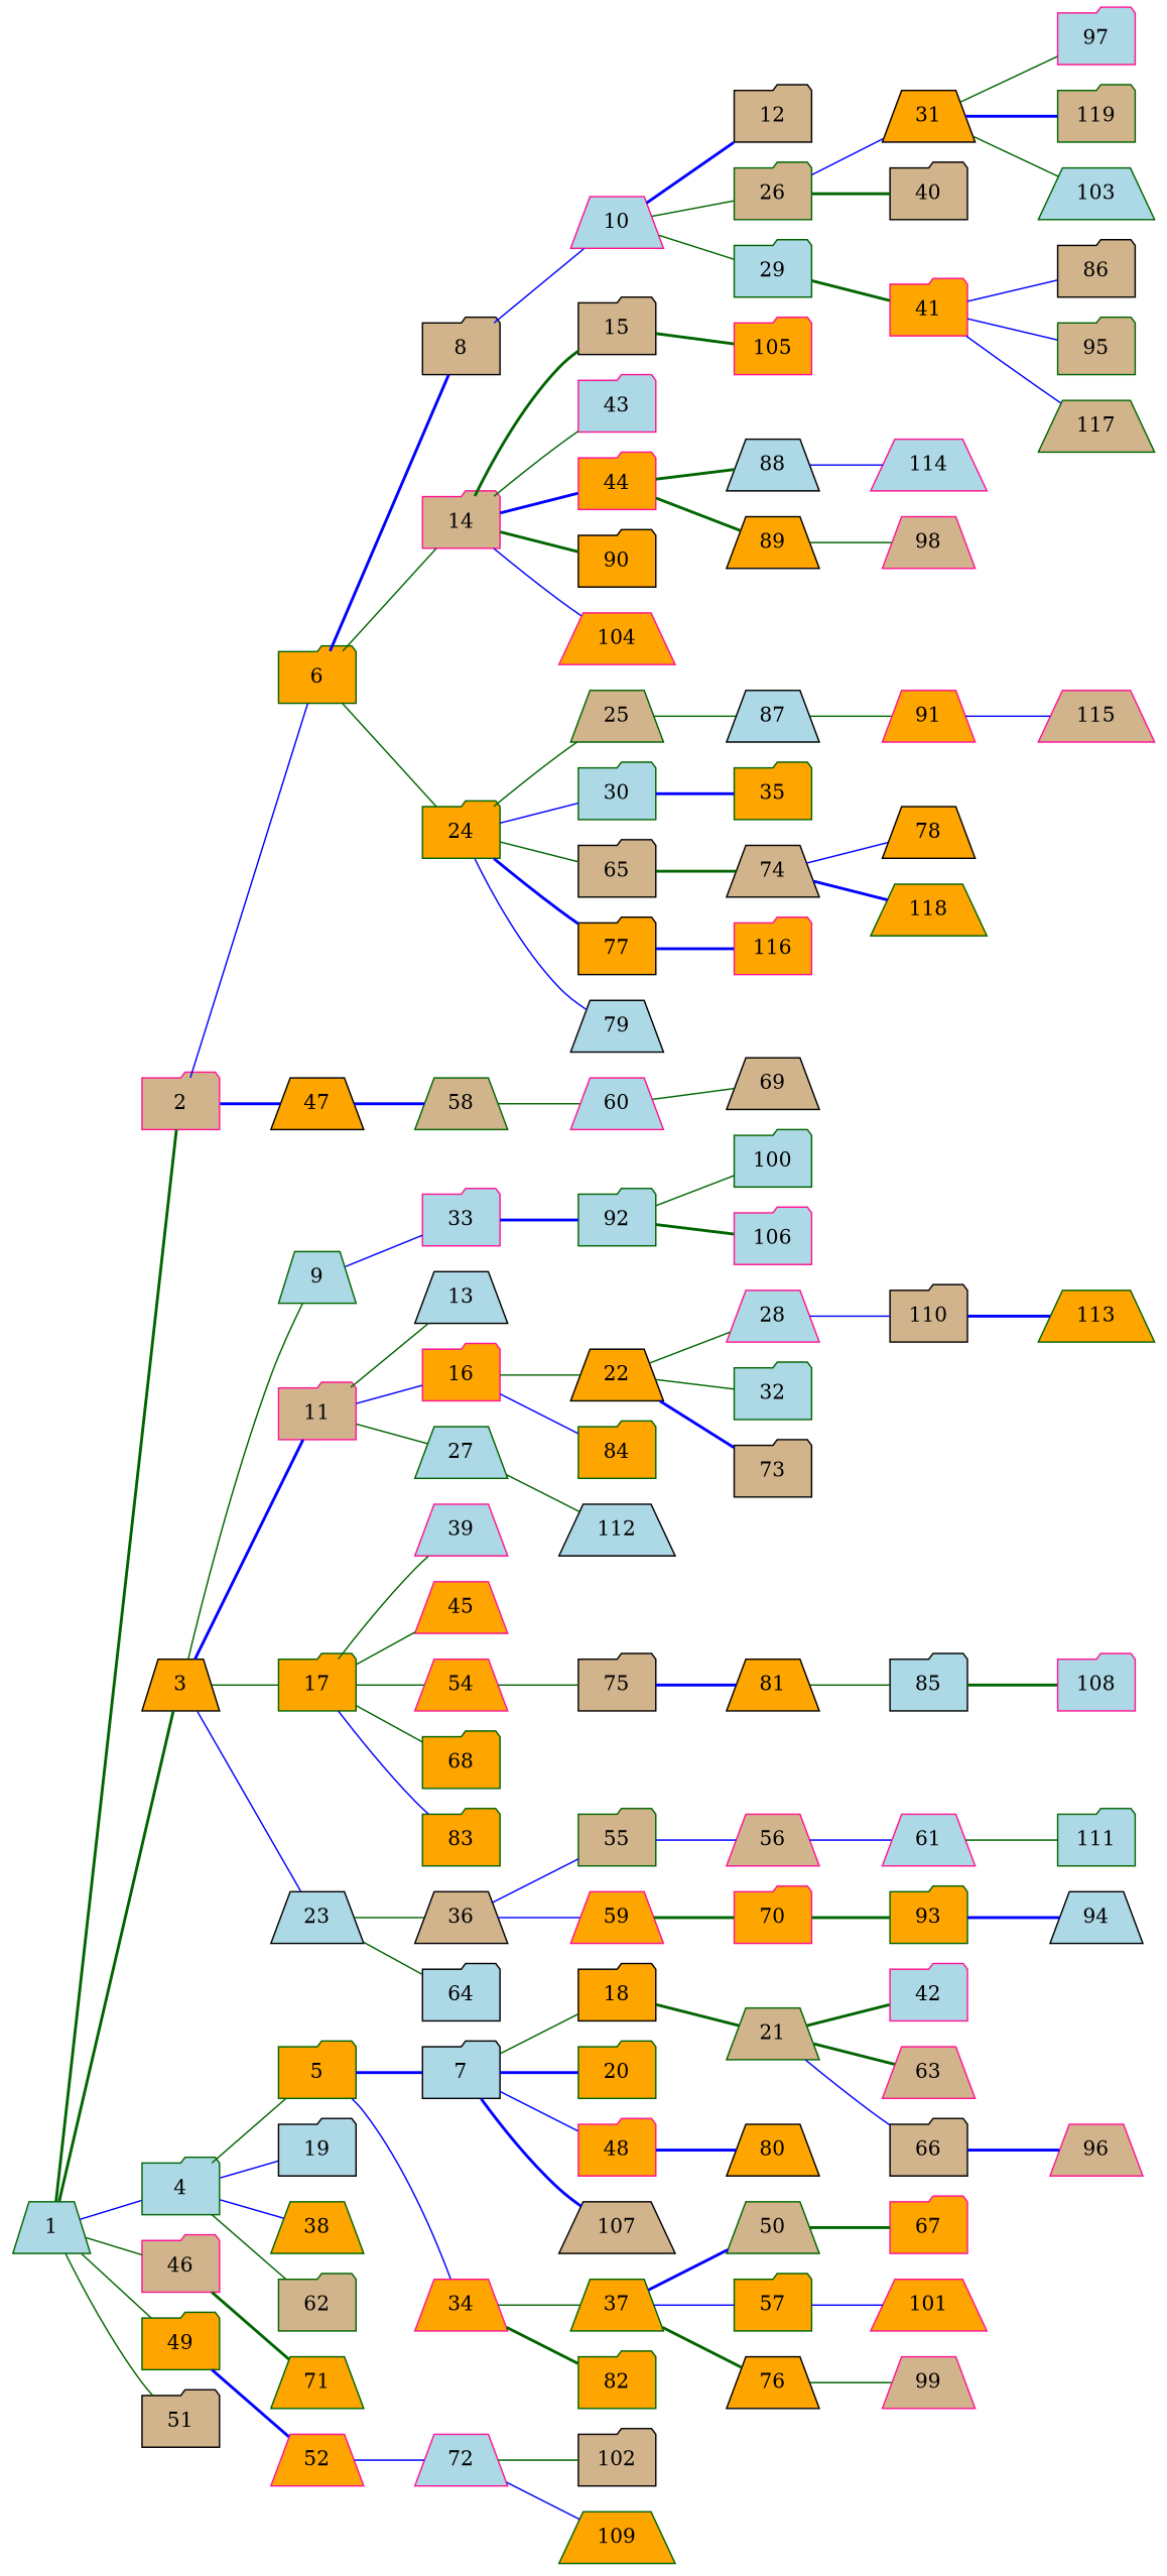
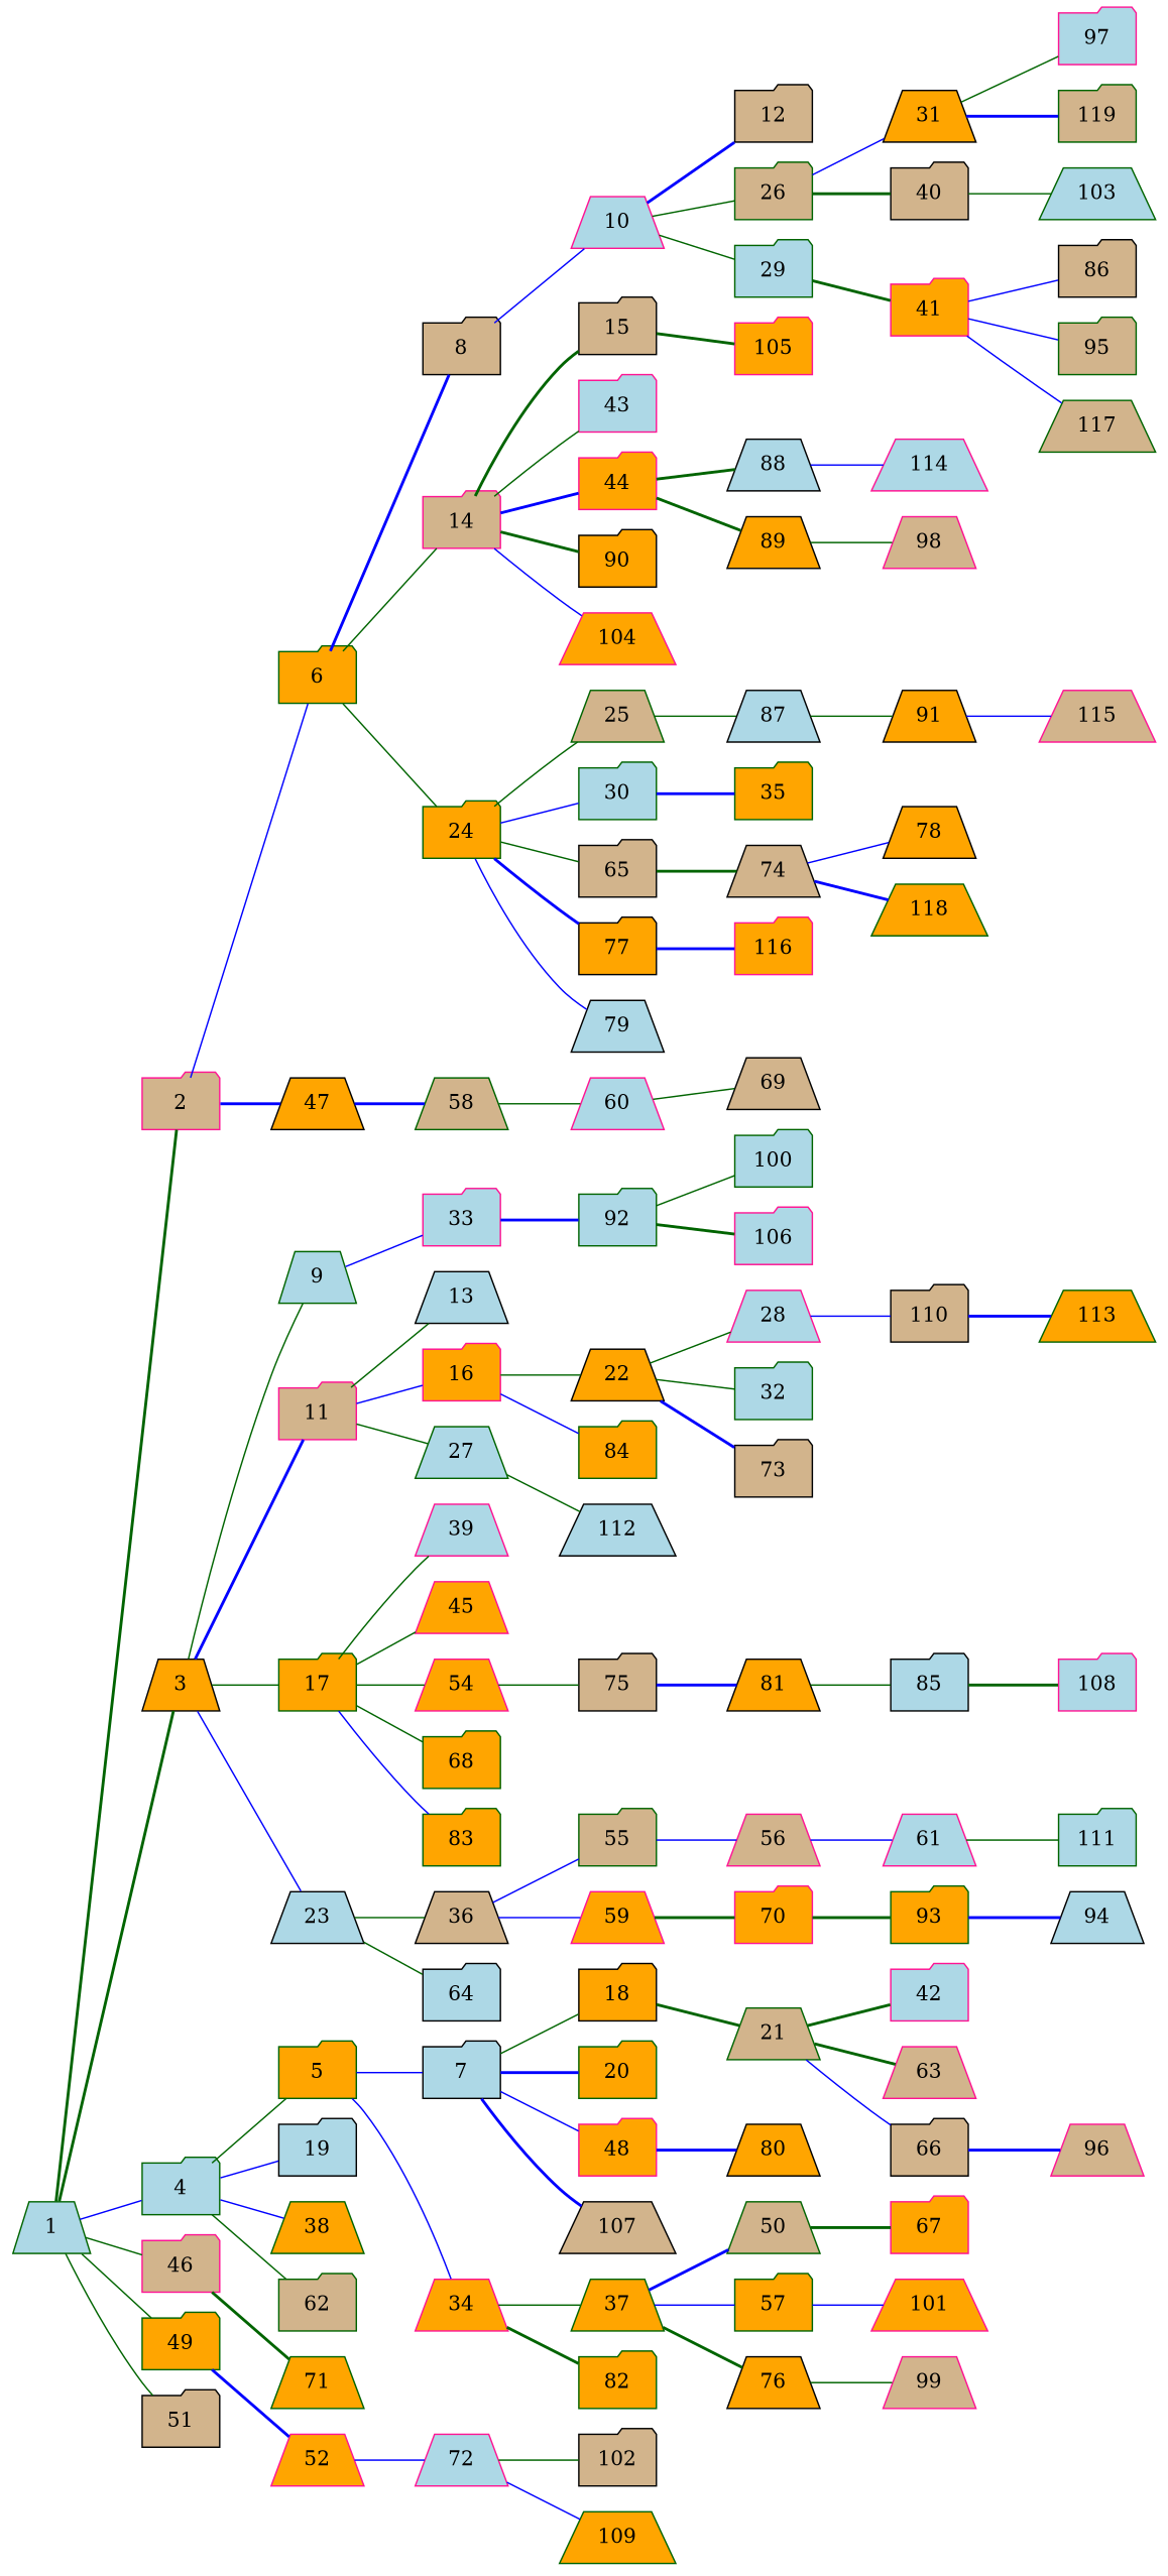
  graph {
    rankdir=LR
    node [color=darkgreen fillcolor=orange shape=folder style=filled]
    edge [color=darkgreen style=solid]
    1 [fillcolor=lightblue shape=trapezium]
    2 [color=deeppink fillcolor=tan]
    3 [color=black shape=trapezium]
    4 [fillcolor=lightblue]
    46 [color=deeppink fillcolor=tan]
    49
    51 [color=black fillcolor=tan]
    6
    47 [color=black shape=trapezium]
    9 [fillcolor=lightblue shape=trapezium]
    11 [color=deeppink fillcolor=tan]
    17
    23 [color=black fillcolor=lightblue shape=trapezium]
    5
    19 [color=black fillcolor=lightblue]
    38 [shape=trapezium]
    62 [fillcolor=tan]
    71 [shape=trapezium]
    52 [color=deeppink shape=trapezium]
    8 [color=black fillcolor=tan]
    14 [color=deeppink fillcolor=tan]
    24
    58 [fillcolor=tan shape=trapezium]
    33 [color=deeppink fillcolor=lightblue]
    13 [color=black fillcolor=lightblue shape=trapezium]
    16 [color=deeppink]
    27 [fillcolor=lightblue shape=trapezium]
    39 [color=deeppink fillcolor=lightblue shape=trapezium]
    45 [color=deeppink shape=trapezium]
    54 [color=deeppink shape=trapezium]
    68
    83
    36 [color=black fillcolor=tan shape=trapezium]
    64 [color=black fillcolor=lightblue]
    7 [color=black fillcolor=lightblue]
    34 [color=deeppink shape=trapezium]
    18 [color=black]
    20
    48 [color=deeppink]
    107 [color=black fillcolor=tan shape=trapezium]
    37 [shape=trapezium]
    82
    10 [color=deeppink fillcolor=lightblue shape=trapezium]
    15 [color=black fillcolor=tan]
    43 [color=deeppink fillcolor=lightblue]
    44 [color=deeppink]
    90 [color=black]
    104 [color=deeppink shape=trapezium]
    25 [fillcolor=tan shape=trapezium]
    30 [fillcolor=lightblue]
    65 [color=black fillcolor=tan]
    77 [color=black]
    79 [color=black fillcolor=lightblue shape=trapezium]
    21 [fillcolor=tan shape=trapezium]
    80 [color=black shape=trapezium]
    12 [color=black fillcolor=tan]
    26 [fillcolor=tan]
    29 [fillcolor=lightblue]
    92 [fillcolor=lightblue]
    31 [color=black shape=trapezium]
    40 [color=black fillcolor=tan]
    41 [color=deeppink]
    22 [color=black shape=trapezium]
    84
    112 [color=black fillcolor=lightblue shape=trapezium]
    105 [color=deeppink]
    88 [color=black fillcolor=lightblue shape=trapezium]
    89 [color=black shape=trapezium]
    28 [color=deeppink fillcolor=lightblue shape=trapezium]
    32 [fillcolor=lightblue]
    73 [color=black fillcolor=tan]
    75 [color=black fillcolor=tan]
    42 [color=deeppink fillcolor=lightblue]
    63 [color=deeppink fillcolor=tan shape=trapezium]
    66 [color=black fillcolor=tan]
    96 [color=deeppink fillcolor=tan shape=trapezium]
    110 [color=black fillcolor=tan]
    55 [fillcolor=tan]
    59 [color=deeppink shape=trapezium]
    87 [color=black fillcolor=lightblue shape=trapezium]
    35
    74 [color=black fillcolor=tan shape=trapezium]
    116 [color=deeppink]
-   91 [color=deeppink shape=trapezium]
+   91 [color=black shape=trapezium]
    97 [color=deeppink fillcolor=lightblue]
    119 [fillcolor=tan]
    103 [fillcolor=lightblue shape=trapezium]
    113 [shape=trapezium]
    86 [color=black fillcolor=tan]
    95 [fillcolor=tan]
    117 [fillcolor=tan shape=trapezium]
    100 [fillcolor=lightblue]
    106 [color=deeppink fillcolor=lightblue]
    50 [fillcolor=tan shape=trapezium]
    57
    76 [color=black shape=trapezium]
    56 [color=deeppink fillcolor=tan shape=trapezium]
    70 [color=deeppink]
    67 [color=deeppink]
    101 [color=deeppink shape=trapezium]
    99 [color=deeppink fillcolor=tan shape=trapezium]
    94 [color=black fillcolor=lightblue shape=trapezium]
    114 [color=deeppink fillcolor=lightblue shape=trapezium]
    98 [color=deeppink fillcolor=tan shape=trapezium]
    60 [color=deeppink fillcolor=lightblue shape=trapezium]
    72 [color=deeppink fillcolor=lightblue shape=trapezium]
    102 [color=black fillcolor=tan]
    109 [shape=trapezium]
    81 [color=black shape=trapezium]
    61 [color=deeppink fillcolor=lightblue shape=trapezium]
    111 [fillcolor=lightblue]
    69 [color=black fillcolor=tan shape=trapezium]
    93
    78 [color=black shape=trapezium]
    118 [shape=trapezium]
    85 [color=black fillcolor=lightblue]
    108 [color=deeppink fillcolor=lightblue]
    115 [color=deeppink fillcolor=tan shape=trapezium]
    1 -- 2 [style=bold]
    1 -- 3 [style=bold]
    1 -- 4 [color=blue]
    1 -- 46
    1 -- 49
    1 -- 51
    2 -- 6 [color=blue]
    2 -- 47 [color=blue style=bold]
    3 -- 9
    3 -- 11 [color=blue style=bold]
    3 -- 17
    3 -- 23 [color=blue]
    4 -- 5
    4 -- 19 [color=blue]
    4 -- 38 [color=blue]
    4 -- 62
    46 -- 71 [style=bold]
    49 -- 52 [color=blue style=bold]
    6 -- 8 [color=blue style=bold]
    6 -- 14
    6 -- 24
    47 -- 58 [color=blue style=bold]
    9 -- 33 [color=blue]
    11 -- 13
    11 -- 16 [color=blue]
    11 -- 27
    17 -- 39
    17 -- 45
    17 -- 54
    17 -- 68
    17 -- 83 [color=blue]
    23 -- 36
    23 -- 64
-   5 -- 7 [color=blue style=bold]
+   5 -- 7 [color=blue]
    5 -- 34 [color=blue]
    52 -- 72 [color=blue]
    8 -- 10 [color=blue]
    14 -- 15 [style=bold]
    14 -- 43
    14 -- 44 [color=blue style=bold]
    14 -- 90 [style=bold]
    14 -- 104 [color=blue]
    24 -- 25
    24 -- 30 [color=blue]
    24 -- 65
    24 -- 77 [color=blue style=bold]
    24 -- 79 [color=blue]
    58 -- 60
    33 -- 92 [color=blue style=bold]
    16 -- 22
    16 -- 84 [color=blue]
    27 -- 112
    54 -- 75
    36 -- 55 [color=blue]
    36 -- 59 [color=blue]
    7 -- 18
    7 -- 20 [color=blue style=bold]
    7 -- 48 [color=blue]
    7 -- 107 [color=blue style=bold]
    34 -- 37
    34 -- 82 [style=bold]
    18 -- 21 [style=bold]
    48 -- 80 [color=blue style=bold]
    37 -- 50 [color=blue style=bold]
    37 -- 57 [color=blue]
    37 -- 76 [style=bold]
    10 -- 12 [color=blue style=bold]
    10 -- 26
    10 -- 29
    15 -- 105 [style=bold]
    44 -- 88 [style=bold]
    44 -- 89 [style=bold]
    25 -- 87
    30 -- 35 [color=blue style=bold]
    65 -- 74 [style=bold]
    77 -- 116 [color=blue style=bold]
    21 -- 42 [style=bold]
    21 -- 63 [style=bold]
    21 -- 66 [color=blue]
    26 -- 31 [color=blue]
    26 -- 40 [style=bold]
    29 -- 41 [style=bold]
    92 -- 100
    92 -- 106 [style=bold]
    31 -- 97
    31 -- 119 [color=blue style=bold]
-   31 -- 103
+   40 -- 103
    41 -- 86 [color=blue]
    41 -- 95 [color=blue]
    41 -- 117 [color=blue]
    22 -- 28
    22 -- 32
    22 -- 73 [color=blue style=bold]
    88 -- 114 [color=blue]
    89 -- 98
    28 -- 110 [color=blue]
    75 -- 81 [color=blue style=bold]
    66 -- 96 [color=blue style=bold]
    110 -- 113 [color=blue style=bold]
    55 -- 56 [color=blue]
    59 -- 70 [style=bold]
    87 -- 91
    74 -- 78 [color=blue]
    74 -- 118 [color=blue style=bold]
    91 -- 115 [color=blue]
    50 -- 67 [style=bold]
    57 -- 101 [color=blue]
    76 -- 99
    56 -- 61 [color=blue]
    70 -- 93 [style=bold]
    60 -- 69
    72 -- 102
    72 -- 109 [color=blue]
    81 -- 85
    61 -- 111
    93 -- 94 [color=blue style=bold]
    85 -- 108 [style=bold]
  }
